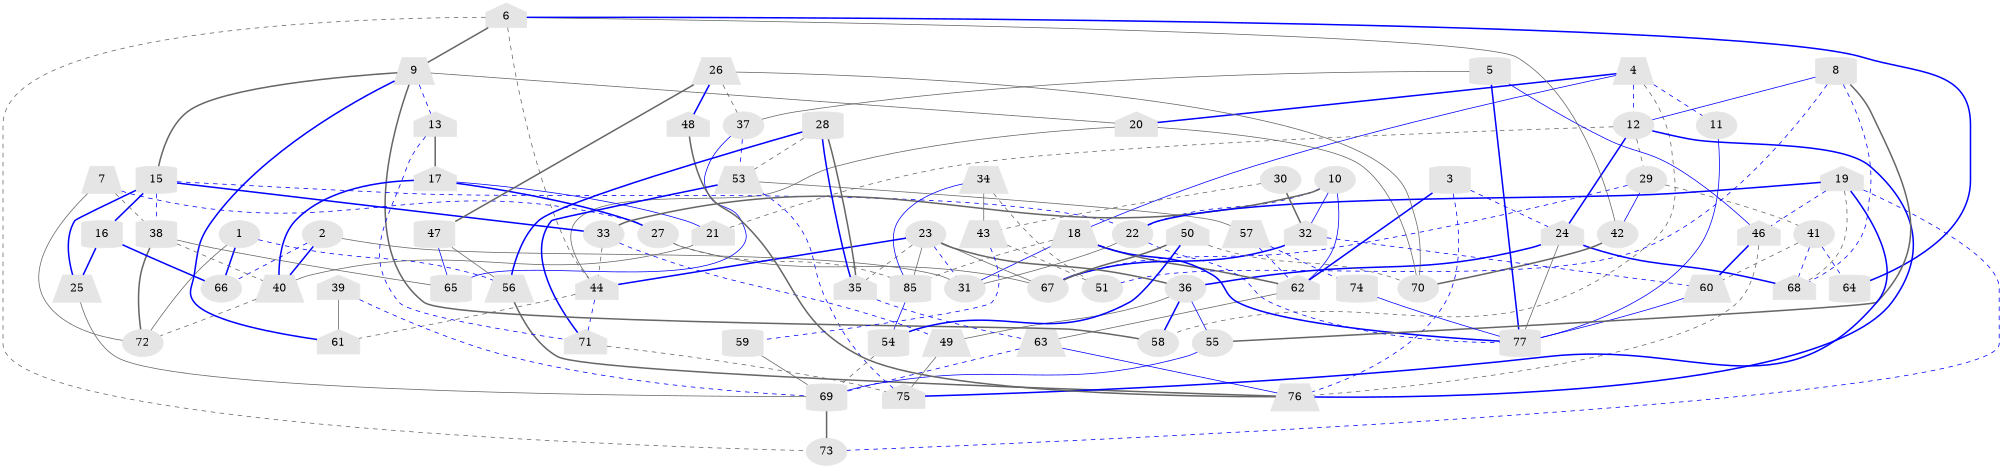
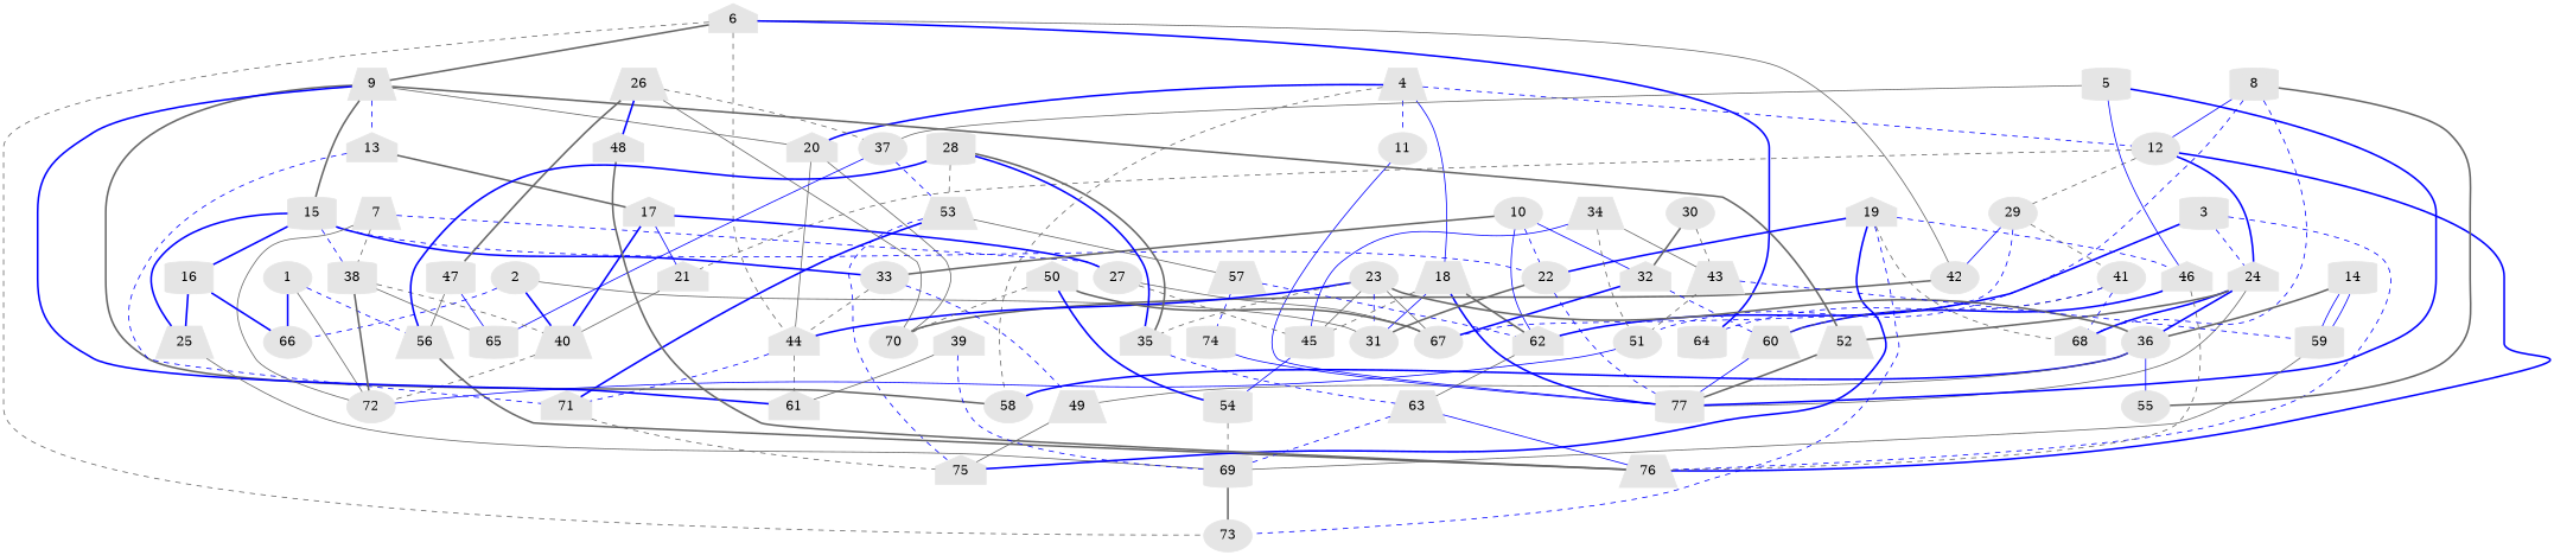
  graph {
    node [color=gray90 shape=ellipse style=filled]
    edge [color=blue style=dashed]
    56 [shape=trapezium]
    1
    66
    72
    76 [shape=trapezium]
    2
    31
    40 [shape=trapezium]
    3 [shape=cylinder]
    24 [shape=house]
    62 [shape=house]
    77 [shape=cylinder]
    68 [shape=house]
+   52 [shape=trapezium]
    36
    63 [shape=trapezium]
    4 [shape=trapezium]
    11
    12
    18 [shape=trapezium]
    20 [shape=house]
    58
    21 [shape=house]
    29
-   45 [shape=cylinder label=85]
+   45 [shape=cylinder]
    44 [shape=house]
    70
    5 [shape=cylinder]
    37
    46 [shape=house]
    53 [shape=trapezium]
    65 [shape=cylinder]
    60 [shape=trapezium]
    6 [shape=house]
    9 [shape=trapezium]
    42
    64 [shape=cylinder]
    73
    13 [shape=house]
    15 [shape=cylinder]
    61 [shape=house]
    71 [shape=house]
    7 [shape=trapezium]
    27
    38 [shape=cylinder]
    67
    8 [shape=cylinder]
    51
    55
    69 [shape=cylinder]
    17 [shape=house]
    22
    33
    16 [shape=cylinder]
    25 [shape=trapezium]
    10
    32 [shape=house]
    49 [shape=trapezium]
    41
    75 [shape=house]
+   14 [shape=cylinder]
    59 [shape=cylinder]
    54 [shape=cylinder]
    19 [shape=house]
    23
    35 [shape=house]
    26 [shape=trapezium]
    47 [shape=cylinder]
    48 [shape=house]
    28 [shape=cylinder]
    57 [shape=trapezium]
    30
    43 [shape=trapezium]
    34 [shape=trapezium]
    39 [shape=house]
    50 [shape=house]
    74 [shape=cylinder]
    56 -- 76 [color=gray40 style=bold]
    1 -- 56
    1 -- 66 [style=bold]
    1 -- 72 [color=gray40 style=solid]
    2 -- 66
    2 -- 31 [color=gray40 style=solid]
    2 -- 40 [style=bold]
    40 -- 72 [color=gray40]
    3 -- 76
    3 -- 24
    3 -- 62 [style=bold]
    24 -- 77 [color=gray40 style=solid]
    24 -- 68 [style=bold]
+   24 -- 52 [color=gray40 style=bold]
    24 -- 36 [style=bold]
    62 -- 63 [color=gray40 style=solid]
+   52 -- 77 [color=gray40 style=bold]
    36 -- 58 [style=bold]
    36 -- 55 [style=solid]
    36 -- 49 [color=gray40 style=solid]
    63 -- 76 [style=solid]
    63 -- 69
    4 -- 11
    4 -- 12
    4 -- 18 [style=solid]
    4 -- 20 [style=bold]
    4 -- 58 [color=gray40]
    11 -- 77 [style=solid]
    12 -- 76 [style=bold]
    12 -- 24 [style=bold]
    12 -- 21 [color=gray40]
    12 -- 29 [color=gray40]
    18 -- 31 [style=solid]
    18 -- 62 [color=gray40 style=bold]
    18 -- 77 [style=bold]
    18 -- 45 [color=gray40]
    20 -- 44 [color=gray40 style=solid]
    20 -- 70 [color=gray40 style=solid]
    21 -- 40 [color=gray40 style=solid]
    29 -- 42 [style=solid]
    29 -- 67
    29 -- 41 [color=gray40]
    45 -- 54 [style=solid]
    44 -- 61 [color=gray40]
    44 -- 71
    5 -- 77 [style=bold]
    5 -- 37 [color=gray40 style=solid]
    5 -- 46 [style=solid]
    37 -- 53
    37 -- 65 [style=solid]
    46 -- 76 [color=gray40]
    46 -- 60 [style=bold]
    53 -- 71 [style=bold]
    53 -- 75
    53 -- 57 [color=gray40 style=solid]
    60 -- 77 [style=solid]
    6 -- 44 [color=gray40]
    6 -- 9 [color=gray40 style=bold]
    6 -- 42 [color=gray40 style=solid]
    6 -- 64 [style=bold]
    6 -- 73 [color=gray40]
+   9 -- 52 [color=gray40 style=bold]
    9 -- 20 [color=gray40 style=solid]
    9 -- 58 [color=gray40 style=bold]
    9 -- 13
    9 -- 15 [color=gray40 style=bold]
    9 -- 61 [style=bold]
    42 -- 70 [color=gray40 style=bold]
    13 -- 71
    13 -- 17 [color=gray40 style=bold]
    15 -- 38
    15 -- 22
    15 -- 33 [style=bold]
    15 -- 16 [style=bold]
    15 -- 25 [style=bold]
    71 -- 75 [color=gray40]
    7 -- 72 [color=gray40 style=solid]
    7 -- 27
    7 -- 38 [color=gray40]
    27 -- 45 [color=gray40]
    27 -- 67 [color=gray40 style=solid]
    38 -- 72 [color=gray40 style=bold]
    38 -- 40 [color=gray40]
    38 -- 65 [color=gray40 style=solid]
    8 -- 68
    8 -- 12 [style=solid]
    8 -- 51
    8 -- 55 [color=gray40 style=bold]
-   55 -- 69 [style=solid]
+   51 -- 72 [style=solid]
    69 -- 73 [color=gray40 style=bold]
    17 -- 40 [style=bold]
    17 -- 21 [style=solid]
    17 -- 27 [style=bold]
-   22 -- 31 [color=gray40 style=solid]
+   22 -- 31 [color=gray40 style=bold]
    22 -- 77
    33 -- 44 [color=gray40]
    33 -- 49
    16 -- 66 [style=bold]
    16 -- 25 [style=bold]
    25 -- 69 [color=gray40 style=solid]
    10 -- 62 [style=solid]
    10 -- 22
    10 -- 33 [color=gray40 style=bold]
    10 -- 32 [style=solid]
    32 -- 60
    32 -- 67 [style=bold]
    49 -- 75 [color=gray40 style=solid]
    41 -- 68
    41 -- 60 [color=gray40]
    41 -- 64
+   14 -- 36 [color=gray40 style=bold]
+   14 -- 59 [style=solid]
+   14 -- 59 [style=solid]
    59 -- 69 [color=gray40 style=solid]
    54 -- 69 [color=gray40]
    19 -- 68 [color=gray40]
    19 -- 46
    19 -- 73
    19 -- 22 [style=bold]
    19 -- 75 [style=bold]
    23 -- 31
    23 -- 36 [color=gray40 style=bold]
    23 -- 45 [color=gray40 style=solid]
    23 -- 44 [style=bold]
    23 -- 67 [color=gray40 style=solid]
    23 -- 35 [color=gray40]
    35 -- 63
    26 -- 70 [color=gray40 style=solid]
    26 -- 37 [color=gray40]
    26 -- 47 [color=gray40 style=bold]
    26 -- 48 [style=bold]
    47 -- 56 [color=gray40 style=solid]
    47 -- 65 [style=solid]
    48 -- 76 [color=gray40 style=bold]
    28 -- 56 [style=bold]
    28 -- 53 [color=gray40]
    28 -- 35 [style=bold]
    28 -- 35 [color=gray40 style=bold]
    57 -- 62
    57 -- 74
    30 -- 32 [color=gray40 style=bold]
    30 -- 43 [color=gray40]
    43 -- 51 [color=gray40]
    43 -- 59
    34 -- 45 [style=solid]
    34 -- 51 [color=gray40]
    34 -- 43 [color=gray40 style=solid]
    39 -- 61 [color=gray40 style=solid]
    39 -- 69
    50 -- 70 [color=gray40]
    50 -- 67 [color=gray40 style=bold]
    50 -- 54 [style=bold]
    74 -- 77 [style=solid]
  }
